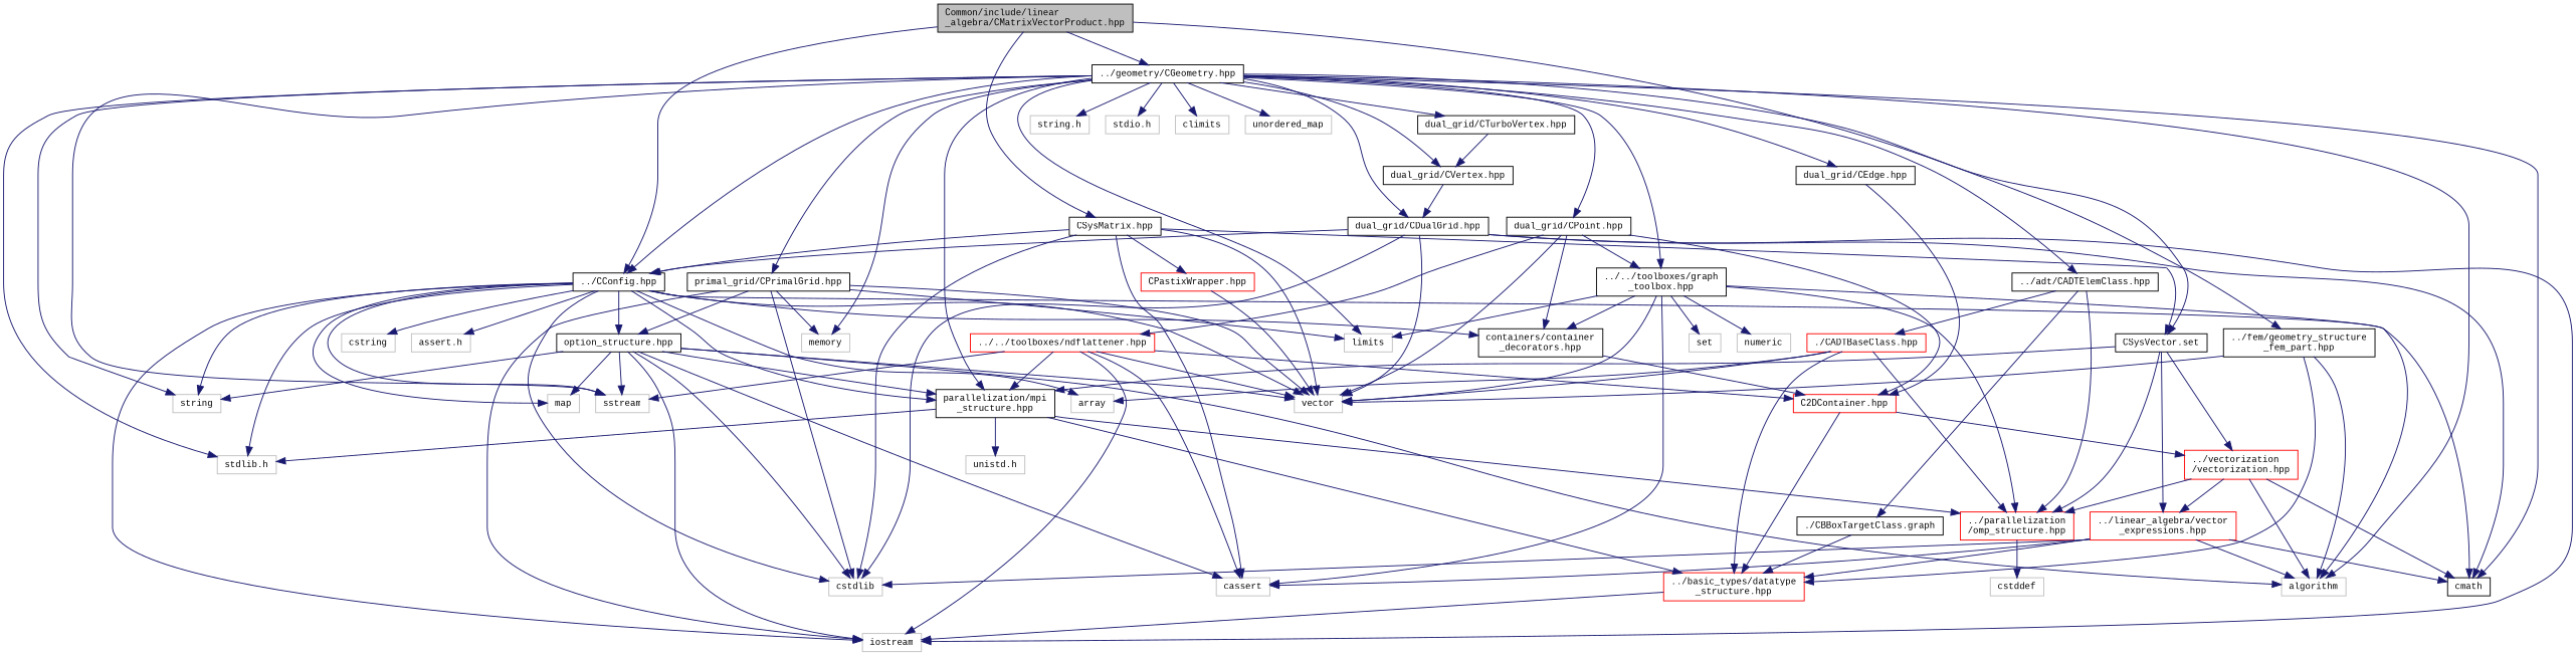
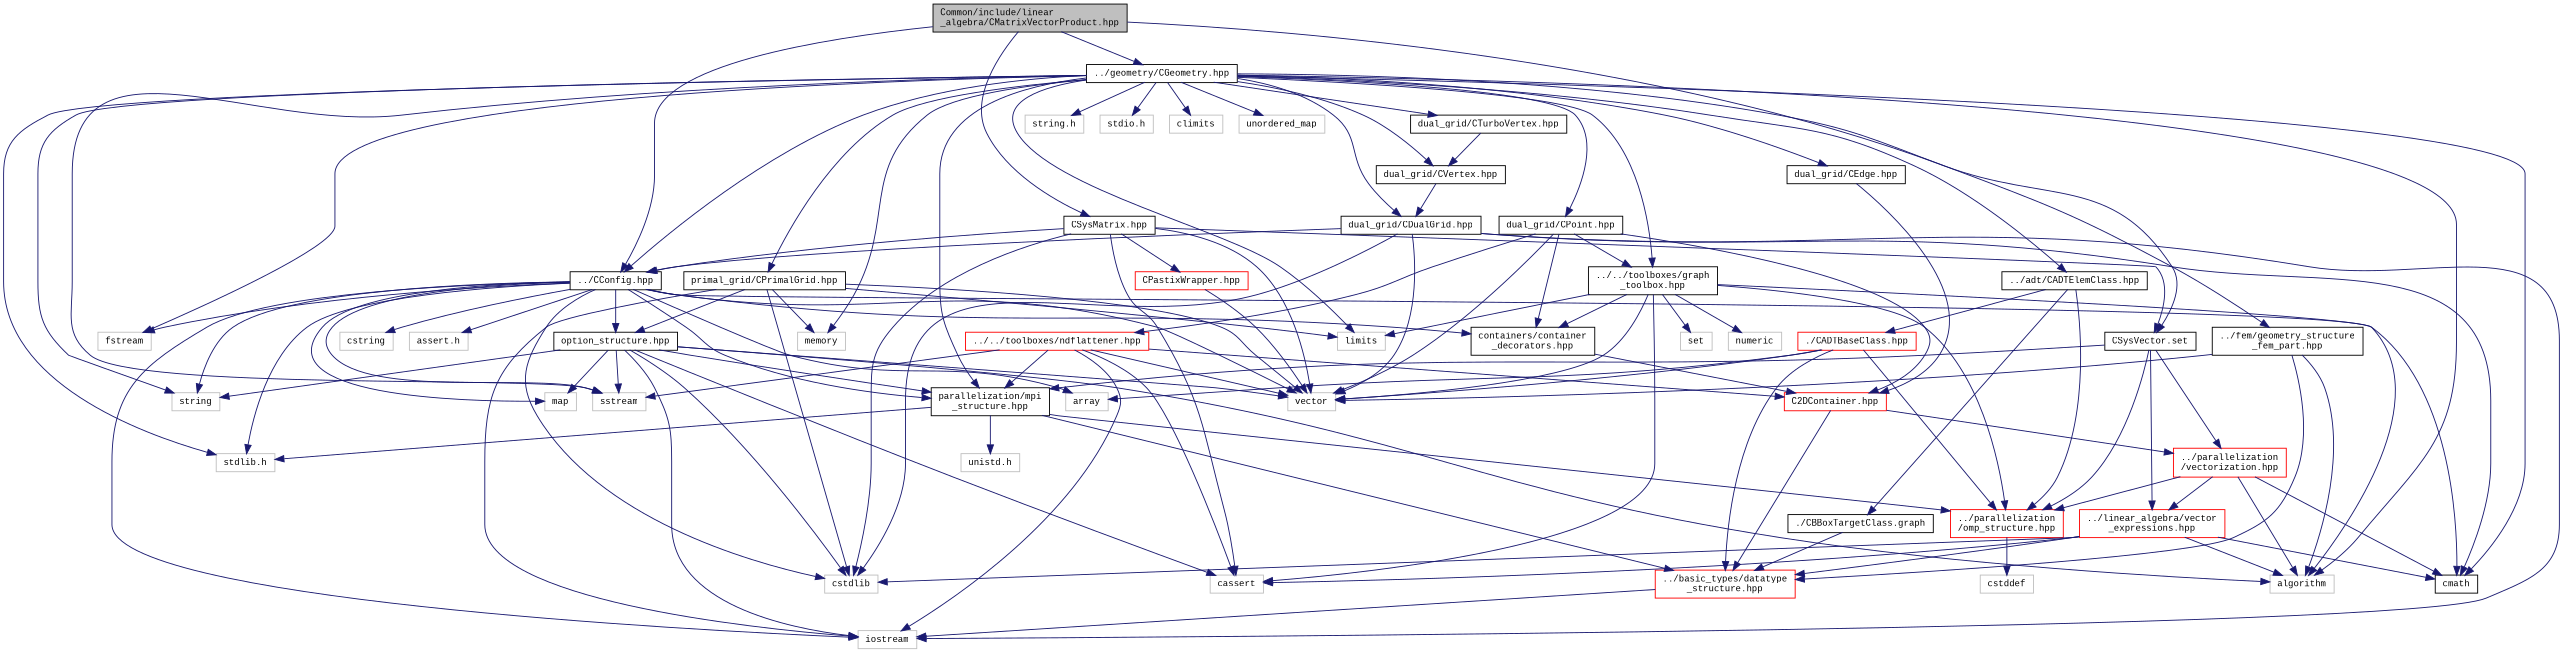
  digraph {
    fontname="Liberation Mono"
    node [color=grey75 fillcolor=white fontname="Liberation Mono" fontsize=10 shape=record style=filled]
    edge [color=midnightblue fontname="Liberation Mono" fontsize=10 labelfontname=Helvetica labelfontsize=10 style=solid]
    n1 [color=black fillcolor=grey75 fontcolor=black height=0.2 label="Common/include/linear\l_algebra/CMatrixVectorProduct.hpp" width=0.4]
    n2 [color=black height=0.2 label="../CConfig.hpp" width=0.4]
    n3 [color=black height=0.2 label="../geometry/CGeometry.hpp" width=0.4]
    n4 [color=black height=0.2 label="CSysVector.set" width=0.4]
    n5 [color=black height=0.2 label="CSysMatrix.hpp" width=0.4]
    n6 [color=black height=0.2 label="parallelization/mpi\l_structure.hpp" width=0.4]
    n7 [height=0.2 label="stdlib.h" width=0.4]
    n8 [height=0.2 label=iostream width=0.4]
    n9 [height=0.2 label=cstdlib width=0.4]
+   n10 [height=0.2 label=fstream width=0.4]
    n11 [height=0.2 label=sstream width=0.4]
    n12 [height=0.2 label=string width=0.4]
    n13 [height=0.2 label=cstring width=0.4]
    n14 [height=0.2 label=vector width=0.4]
    n15 [height=0.2 label=array width=0.4]
    n16 [color=black height=0.2 label=cmath width=0.4]
    n17 [height=0.2 label=map width=0.4]
    n18 [height=0.2 label="assert.h" width=0.4]
    n19 [color=black height=0.2 label="option_structure.hpp" width=0.4]
    n20 [color=black height=0.2 label="containers/container\l_decorators.hpp" width=0.4]
    n21 [height=0.2 label=algorithm width=0.4]
    n22 [height=0.2 label=limits width=0.4]
    n23 [height=0.2 label="string.h" width=0.4]
    n24 [height=0.2 label="stdio.h" width=0.4]
    n25 [height=0.2 label=climits width=0.4]
    n26 [height=0.2 label=memory width=0.4]
    n27 [height=0.2 label=unordered_map width=0.4]
    n28 [color=black height=0.2 label="primal_grid/CPrimalGrid.hpp" width=0.4]
    n29 [color=black height=0.2 label="dual_grid/CDualGrid.hpp" width=0.4]
    n30 [color=black height=0.2 label="dual_grid/CPoint.hpp" width=0.4]
    n31 [color=black height=0.2 label="../../toolboxes/graph\l_toolbox.hpp" width=0.4]
    n32 [color=black height=0.2 label="dual_grid/CEdge.hpp" width=0.4]
    n33 [color=black height=0.2 label="dual_grid/CVertex.hpp" width=0.4]
    n34 [color=black height=0.2 label="dual_grid/CTurboVertex.hpp" width=0.4]
    n35 [color=black height=0.2 label="../fem/geometry_structure\l_fem_part.hpp" width=0.4]
    n36 [color=black height=0.2 label="../adt/CADTElemClass.hpp" width=0.4]
    n37 [color=red height=0.2 label="../parallelization\l/omp_structure.hpp" width=0.4]
-   n38 [color=red height=0.2 label="../vectorization\l/vectorization.hpp" width=0.4]
+   n38 [color=red height=0.2 label="../parallelization\l/vectorization.hpp" width=0.4]
    n39 [color=red height=0.2 label="../linear_algebra/vector\l_expressions.hpp" width=0.4]
    n40 [height=0.2 label=cassert width=0.4]
    n41 [color=red height=0.2 label="CPastixWrapper.hpp" width=0.4]
    n42 [color=red height=0.2 label="../basic_types/datatype\l_structure.hpp" width=0.4]
    n43 [height=0.2 label="unistd.h" width=0.4]
    n44 [color=red height=0.2 label="C2DContainer.hpp" width=0.4]
    n45 [height=0.2 label=cstddef width=0.4]
    n46 [color=red height=0.2 label="../../toolboxes/ndflattener.hpp" width=0.4]
    n47 [height=0.2 label=set width=0.4]
    n48 [height=0.2 label=numeric width=0.4]
    n49 [color=red height=0.2 label="./CADTBaseClass.hpp" width=0.4]
    n50 [color=black height=0.2 label="./CBBoxTargetClass.graph" width=0.4]
    n1 -> n2
    n1 -> n3
    n1 -> n4
    n1 -> n5
    n2 -> n6
    n2 -> n7
    n2 -> n8
    n2 -> n9
+   n2 -> n10
    n2 -> n11
    n2 -> n12
    n2 -> n13
    n2 -> n14
    n2 -> n15
    n2 -> n16
    n2 -> n17
    n2 -> n18
    n2 -> n19
    n2 -> n20
    n3 -> n2
    n3 -> n6
    n3 -> n7
+   n3 -> n10
    n3 -> n11
    n3 -> n12
    n3 -> n16
    n3 -> n21
    n3 -> n22
    n3 -> n23
    n3 -> n24
    n3 -> n25
    n3 -> n26
    n3 -> n27
    n3 -> n28
    n3 -> n29
    n3 -> n30
    n3 -> n31
    n3 -> n32
    n3 -> n33
    n3 -> n34
    n3 -> n35
    n3 -> n36
    n4 -> n6
    n4 -> n37
    n4 -> n38
    n4 -> n39
    n5 -> n2
    n5 -> n4
    n5 -> n9
    n5 -> n14
    n5 -> n40
    n5 -> n41
    n6 -> n7
    n6 -> n37
    n6 -> n42
    n6 -> n43
    n19 -> n6
    n19 -> n8
    n19 -> n9
    n19 -> n11
    n19 -> n12
    n19 -> n14
    n19 -> n17
    n19 -> n21
    n19 -> n40
    n20 -> n44
    n28 -> n8
    n28 -> n9
    n28 -> n14
    n28 -> n19
    n28 -> n22
    n28 -> n26
    n29 -> n2
    n29 -> n8
    n29 -> n9
    n29 -> n14
    n29 -> n16
    n30 -> n14
    n30 -> n20
    n30 -> n31
    n30 -> n44
    n30 -> n46
    n31 -> n14
    n31 -> n20
    n31 -> n21
    n31 -> n22
    n31 -> n37
    n31 -> n40
    n31 -> n47
    n31 -> n48
    n32 -> n44
    n33 -> n29
    n34 -> n33
    n35 -> n14
    n35 -> n21
    n35 -> n42
    n36 -> n37
    n36 -> n49
    n36 -> n50
    n37 -> n45
    n38 -> n16
    n38 -> n21
    n38 -> n37
    n38 -> n39
    n39 -> n9
    n39 -> n16
    n39 -> n21
    n39 -> n40
    n39 -> n42
    n41 -> n14
    n42 -> n8
    n44 -> n38
    n44 -> n42
    n46 -> n6
    n46 -> n8
    n46 -> n11
    n46 -> n14
    n46 -> n40
    n46 -> n44
    n49 -> n14
    n49 -> n15
    n49 -> n37
    n49 -> n42
    n50 -> n42
  }
